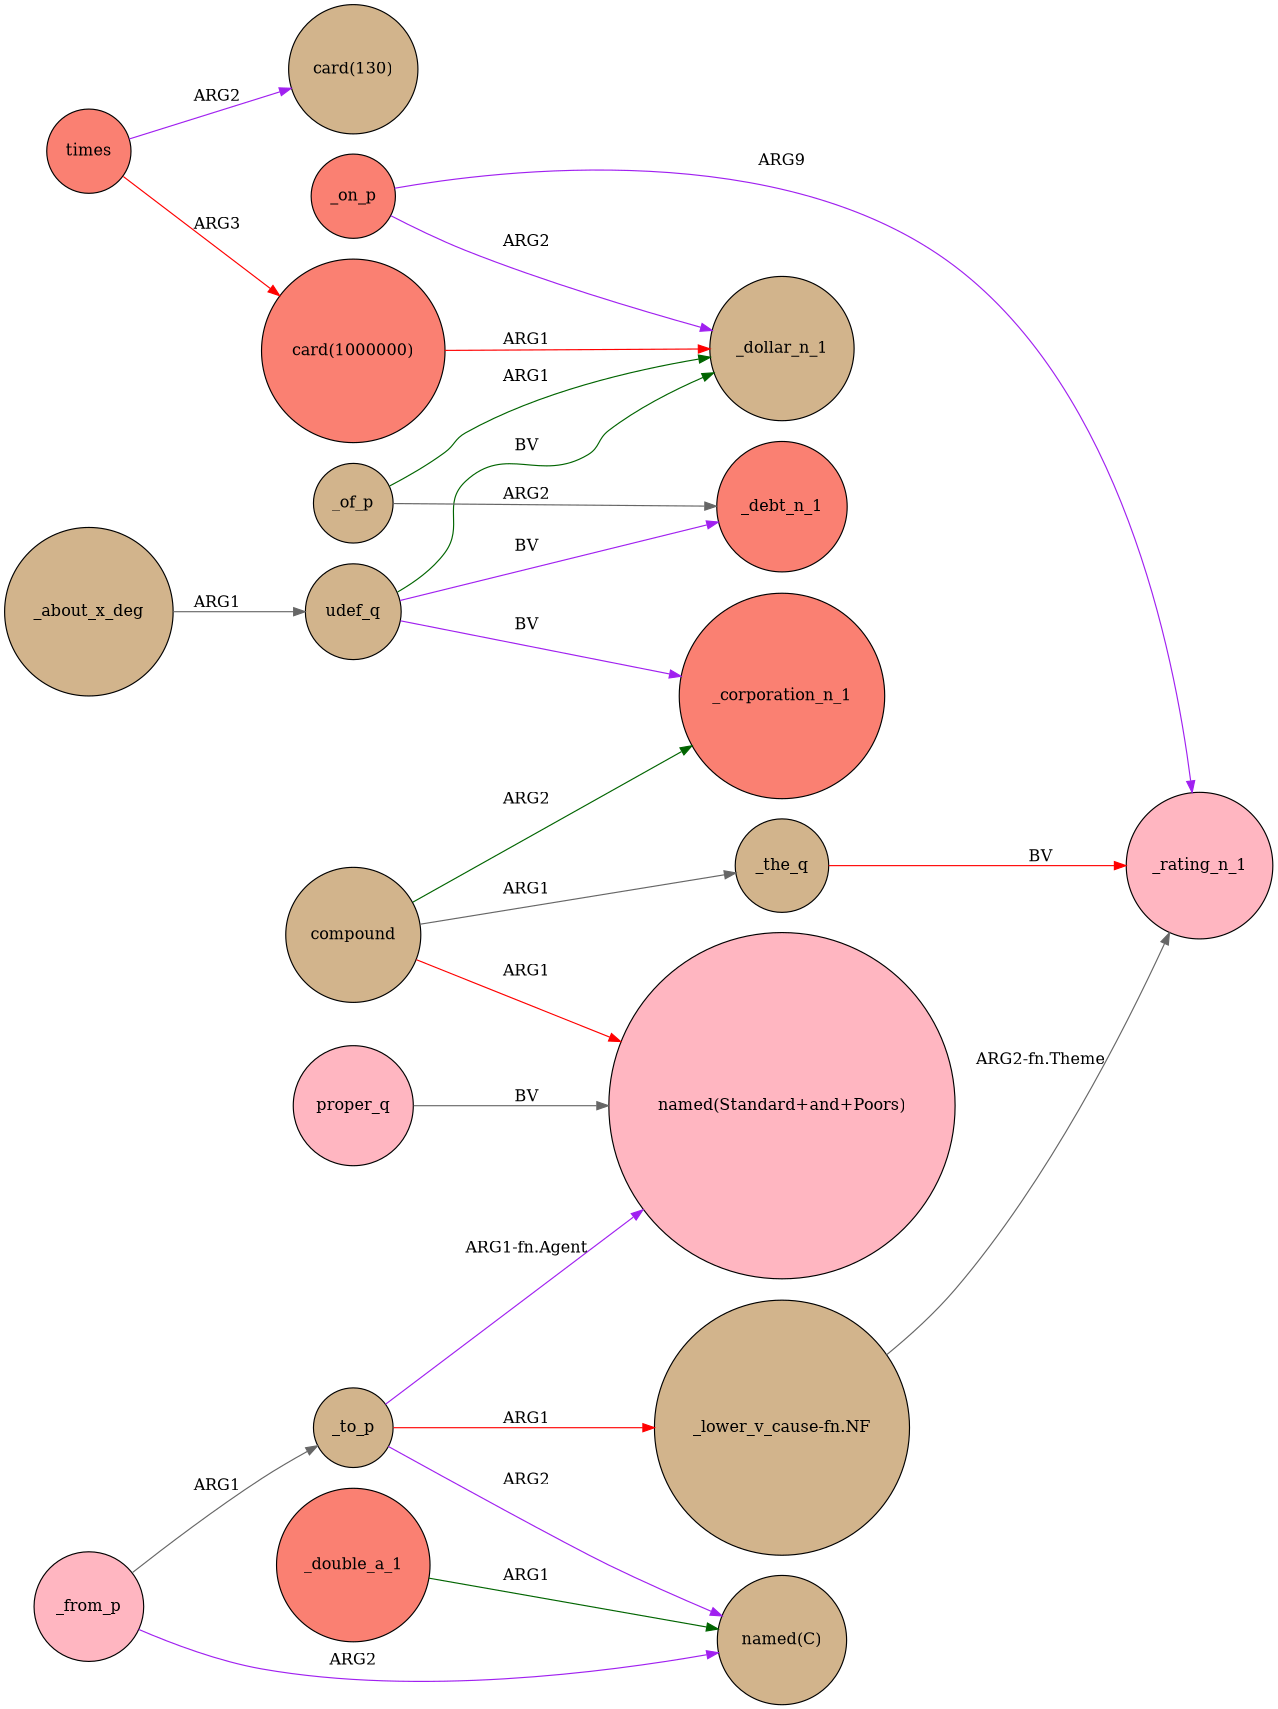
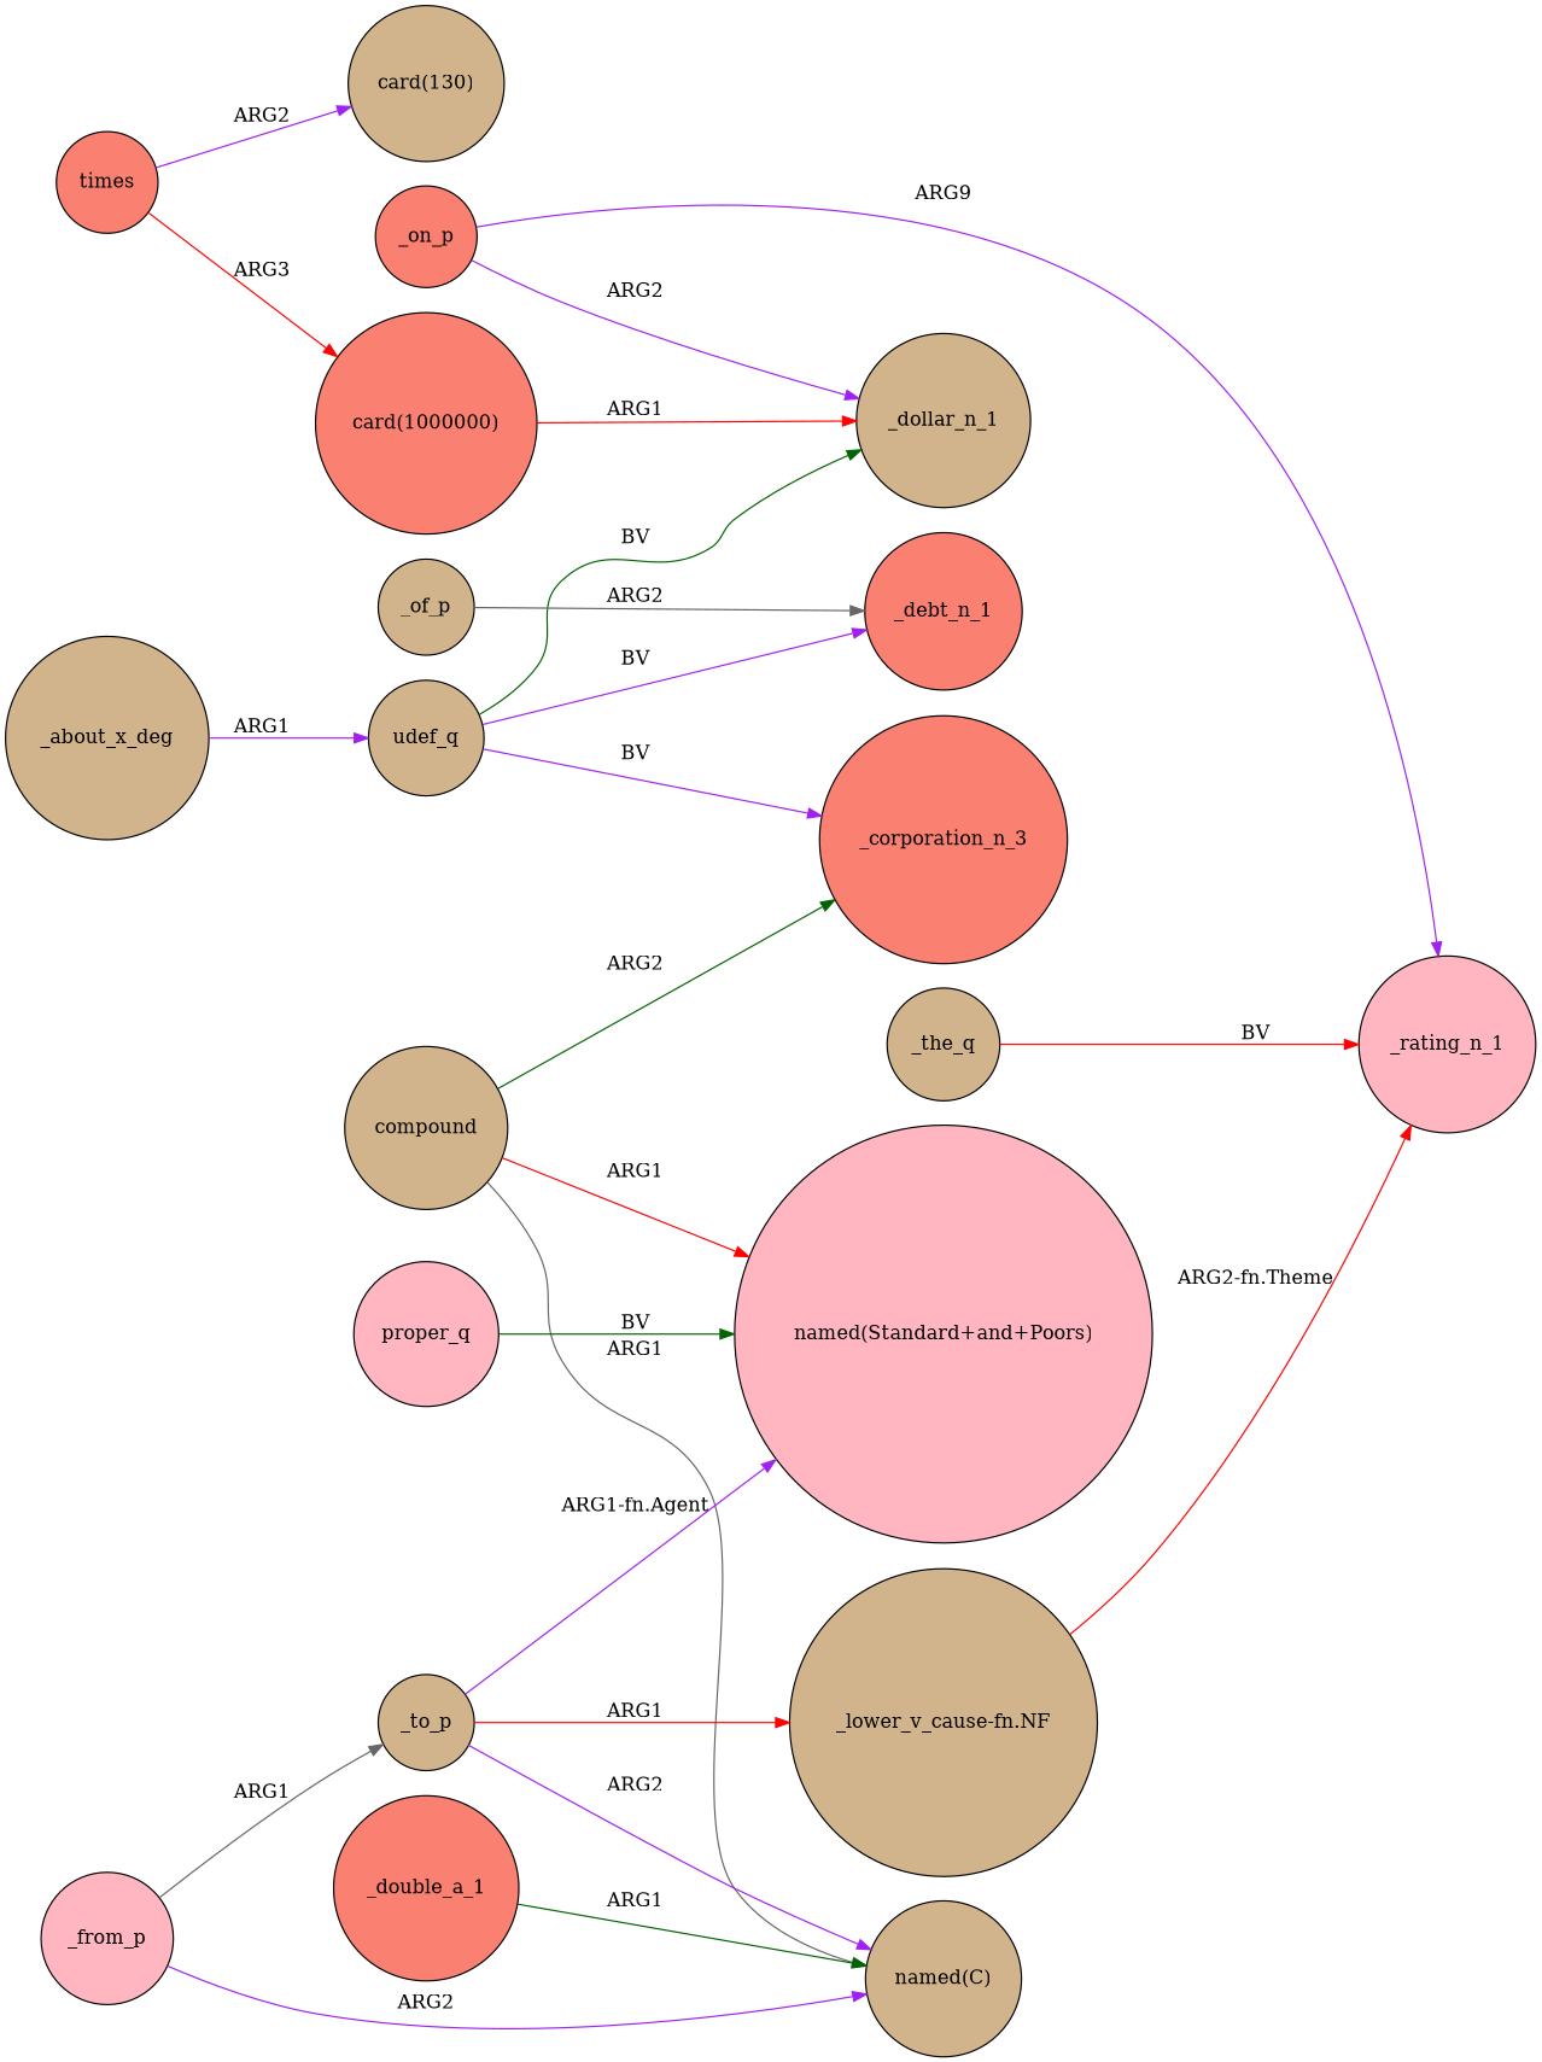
  digraph {
    rankdir=LR
    node [fillcolor=tan shape=circle style=filled]
    edge [color=purple]
    "card(1000000)" [fillcolor=salmon]
    _dollar_n_1
-   _corporation_n_1 [fillcolor=salmon]
+   _corporation_n_1 [fillcolor=salmon label=_corporation_n_3]
    compound
    "named(C)"
    "named(Standard+and+Poors)" [fillcolor=lightpink]
    udef_q
    _debt_n_1 [fillcolor=salmon]
    _on_p [fillcolor=salmon]
    _rating_n_1 [fillcolor=lightpink]
    _of_p
    _to_p
    "_lower_v_cause-fn.NF"
    _about_x_deg
    _from_p [fillcolor=lightpink]
    times [fillcolor=salmon]
    "card(130)"
    _the_q
    proper_q [fillcolor=lightpink]
    _double_a_1 [fillcolor=salmon]
    "card(1000000)" -> _dollar_n_1 [color=red label=ARG1]
    compound -> _corporation_n_1 [color=darkgreen label=ARG2]
-   compound -> _the_q [color=gray40 label=ARG1]
+   compound -> "named(C)" [color=gray40 label=ARG1]
    compound -> "named(Standard+and+Poors)" [color=red label=ARG1]
    udef_q -> _dollar_n_1 [color=darkgreen label=BV]
    udef_q -> _corporation_n_1 [label=BV]
    udef_q -> _debt_n_1 [label=BV]
    _on_p -> _dollar_n_1 [label=ARG2]
    _on_p -> _rating_n_1 [label=ARG9]
-   _of_p -> _dollar_n_1 [color=darkgreen label=ARG1]
    _of_p -> _debt_n_1 [color=gray40 label=ARG2]
    _to_p -> "named(C)" [label=ARG2]
    _to_p -> "named(Standard+and+Poors)" [label="ARG1-fn.Agent"]
    _to_p -> "_lower_v_cause-fn.NF" [color=red label=ARG1]
-   "_lower_v_cause-fn.NF" -> _rating_n_1 [color=gray40 label="ARG2-fn.Theme"]
-   _about_x_deg -> udef_q [color=gray40 label=ARG1]
+   "_lower_v_cause-fn.NF" -> _rating_n_1 [color=red label="ARG2-fn.Theme"]
+   _about_x_deg -> udef_q [label=ARG1]
    _from_p -> "named(C)" [label=ARG2]
    _from_p -> _to_p [color=gray40 label=ARG1]
    times -> "card(1000000)" [color=red label=ARG3]
    times -> "card(130)" [label=ARG2]
    _the_q -> _rating_n_1 [color=red label=BV]
-   proper_q -> "named(Standard+and+Poors)" [color=gray40 label=BV]
+   proper_q -> "named(Standard+and+Poors)" [color=darkgreen label=BV]
    _double_a_1 -> "named(C)" [color=darkgreen label=ARG1]
  }
